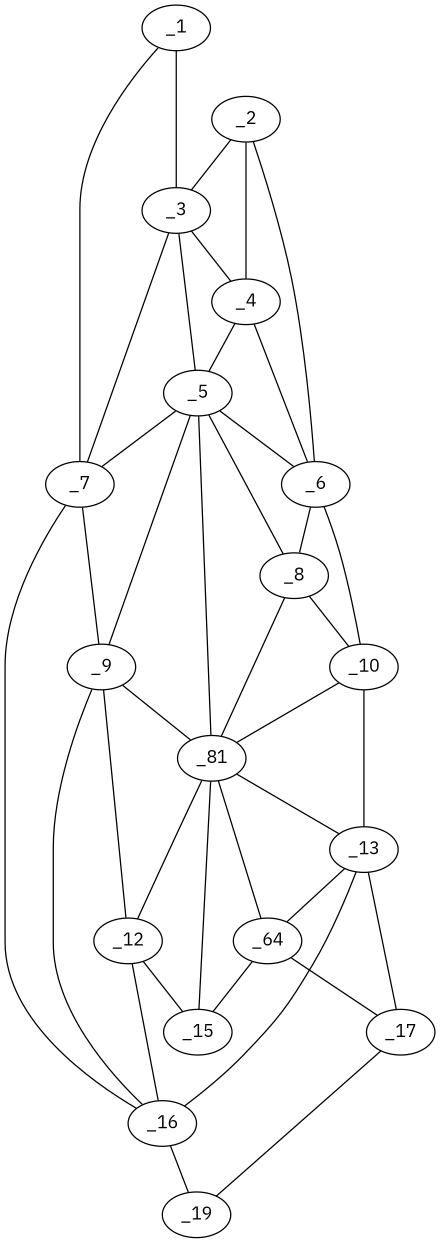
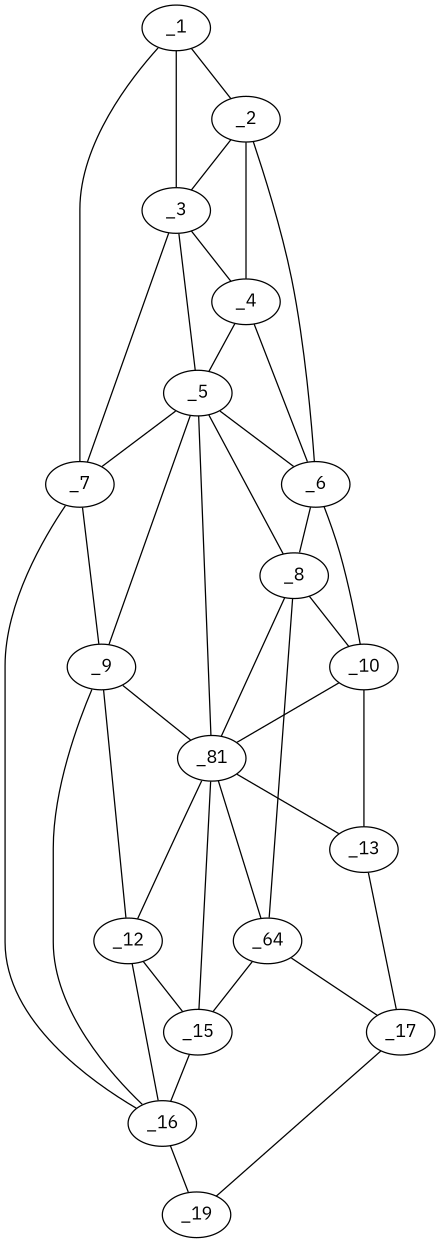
  graph {
    fontname="IBM Plex Sans"
    node [fontname="IBM Plex Sans" x=76 y=55]
    edge [fontname="IBM Plex Sans" valence=2]
    _1 [x=11]
    _2 [x=13 y=52]
    _7 [x=55 y=80]
    _3 [x=27 y=49]
    _4 [x=31 y=45]
    _6 [x=47 y=33]
    _9 [x=63 y=77]
    _16 [x=109 y=79]
    _5 [x=40 y=42]
    _8 [x=58 y=36]
    _10 [x=68 y=37]
    n12 [label=_81 y=61]
    _12 [y=68]
    _19 [x=126 y=76]
    _13 [x=86 y=43]
    n16 [label=_64 x=91 y=50]
    _15 [x=95]
    _17 [x=112 y=61]
+   _1 -- _2
    _1 -- _7 [valence=1]
    _1 -- _3 [valence=1]
    _2 -- _3
    _2 -- _4
    _2 -- _6 [valence=1]
    _7 -- _9 [valence=1]
    _7 -- _16 [valence=1]
    _3 -- _7
    _3 -- _4
    _3 -- _5
    _4 -- _6
    _4 -- _5
    _6 -- _8
    _6 -- _10 [valence=1]
    _9 -- _16
    _9 -- n12
    _9 -- _12
    _16 -- _19 [valence=1]
    _5 -- _7 [valence=1]
    _5 -- _6
    _5 -- _9
    _5 -- _8
    _5 -- n12
    _8 -- _10
    _8 -- n12
    _10 -- n12
    _10 -- _13 [valence=1]
    n12 -- _12 [valence=1]
    n12 -- _13 [valence=1]
    n12 -- n16
    n12 -- _15
    _12 -- _16 [valence=1]
    _12 -- _15
-   _13 -- n16
+   _8 -- n16
    _13 -- _17 [valence=1]
    n16 -- _15
    n16 -- _17
-   _13 -- _16 [valence=1]
+   _15 -- _16 [valence=1]
    _17 -- _19 [valence=1]
  }
